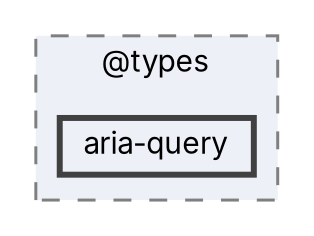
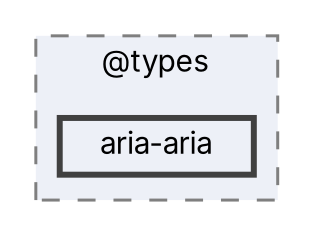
  digraph {
    compound=true
    rankdir=LR
    fontname=Inter
-   n1 [color=grey25 fillcolor="#edf0f7" fontname=Inter fontsize=10 height=0.2 label="aria-query" shape=box style="filled,bold" width=0.4]
+   n1 [color=grey25 fillcolor="#edf0f7" fontname=Inter fontsize=10 height=0.2 label="aria-aria" shape=box style="filled,bold" width=0.4]
    subgraph cluster_1 {
      bgcolor="#edf0f7"
      fontsize=10
      label="@types"
      pencolor=grey50
      style="filled,dashed"
      n1
    }
  }
